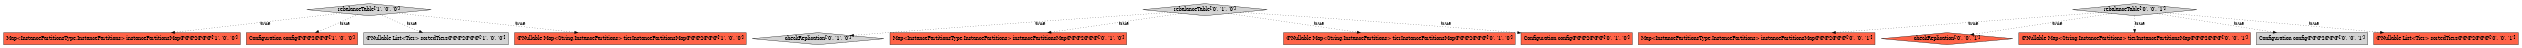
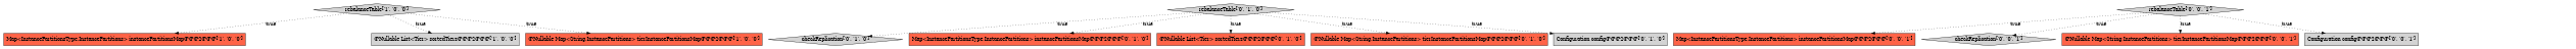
  digraph {
    node [fillcolor=tomato shape=box style=filled]
    edge [style=dotted]
    n1 [label="Map<InstancePartitionsType,InstancePartitions> instancePartitionsMap@@@2@@@['1', '0', '0']"]
    n2 [fillcolor=lightgray label="checkReplication['0', '1', '0']" shape=diamond]
    n3 [label="Map<InstancePartitionsType,InstancePartitions> instancePartitionsMap@@@2@@@['0', '1', '0']"]
    n4 [label="Map<InstancePartitionsType,InstancePartitions> instancePartitionsMap@@@2@@@['0', '0', '1']"]
-   n5 [label="checkReplication['0', '0', '1']" shape=diamond]
+   n5 [fillcolor=lightgray label="checkReplication['0', '0', '1']" shape=diamond]
+   n6 [label="@Nullable List<Tier> sortedTiers@@@2@@@['0', '1', '0']"]
    n7 [fillcolor=lightgray label="rebalanceTable['0', '0', '1']" shape=diamond]
    n8 [label="@Nullable Map<String,InstancePartitions> tierInstancePartitionsMap@@@2@@@['0', '0', '1']"]
    n9 [fillcolor=lightgray label="Configuration config@@@2@@@['0', '0', '1']"]
-   n10 [label="@Nullable List<Tier> sortedTiers@@@2@@@['0', '0', '1']"]
    n11 [fillcolor=lightgray label="rebalanceTable['0', '1', '0']" shape=diamond]
    n12 [label="@Nullable Map<String,InstancePartitions> tierInstancePartitionsMap@@@2@@@['0', '1', '0']"]
-   n13 [label="Configuration config@@@2@@@['0', '1', '0']"]
-   n14 [label="Configuration config@@@2@@@['1', '0', '0']"]
+   n13 [fillcolor=lightgray label="Configuration config@@@2@@@['0', '1', '0']"]
    n15 [fillcolor=lightgray label="@Nullable List<Tier> sortedTiers@@@2@@@['1', '0', '0']"]
    n16 [label="@Nullable Map<String,InstancePartitions> tierInstancePartitionsMap@@@2@@@['1', '0', '0']"]
    n17 [fillcolor=lightgray label="rebalanceTable['1', '0', '0']" shape=diamond]
    n7 -> n4 [label=true]
    n7 -> n5 [label=true]
    n7 -> n8 [label=true]
    n7 -> n9 [label=true]
-   n7 -> n10 [label=true]
    n11 -> n2 [label=true]
    n11 -> n3 [label=true]
+   n11 -> n6 [label=true]
    n11 -> n12 [label=true]
    n11 -> n13 [label=true]
    n17 -> n1 [label=true]
-   n17 -> n14 [label=true]
    n17 -> n15 [label=true]
    n17 -> n16 [label=true]
  }
